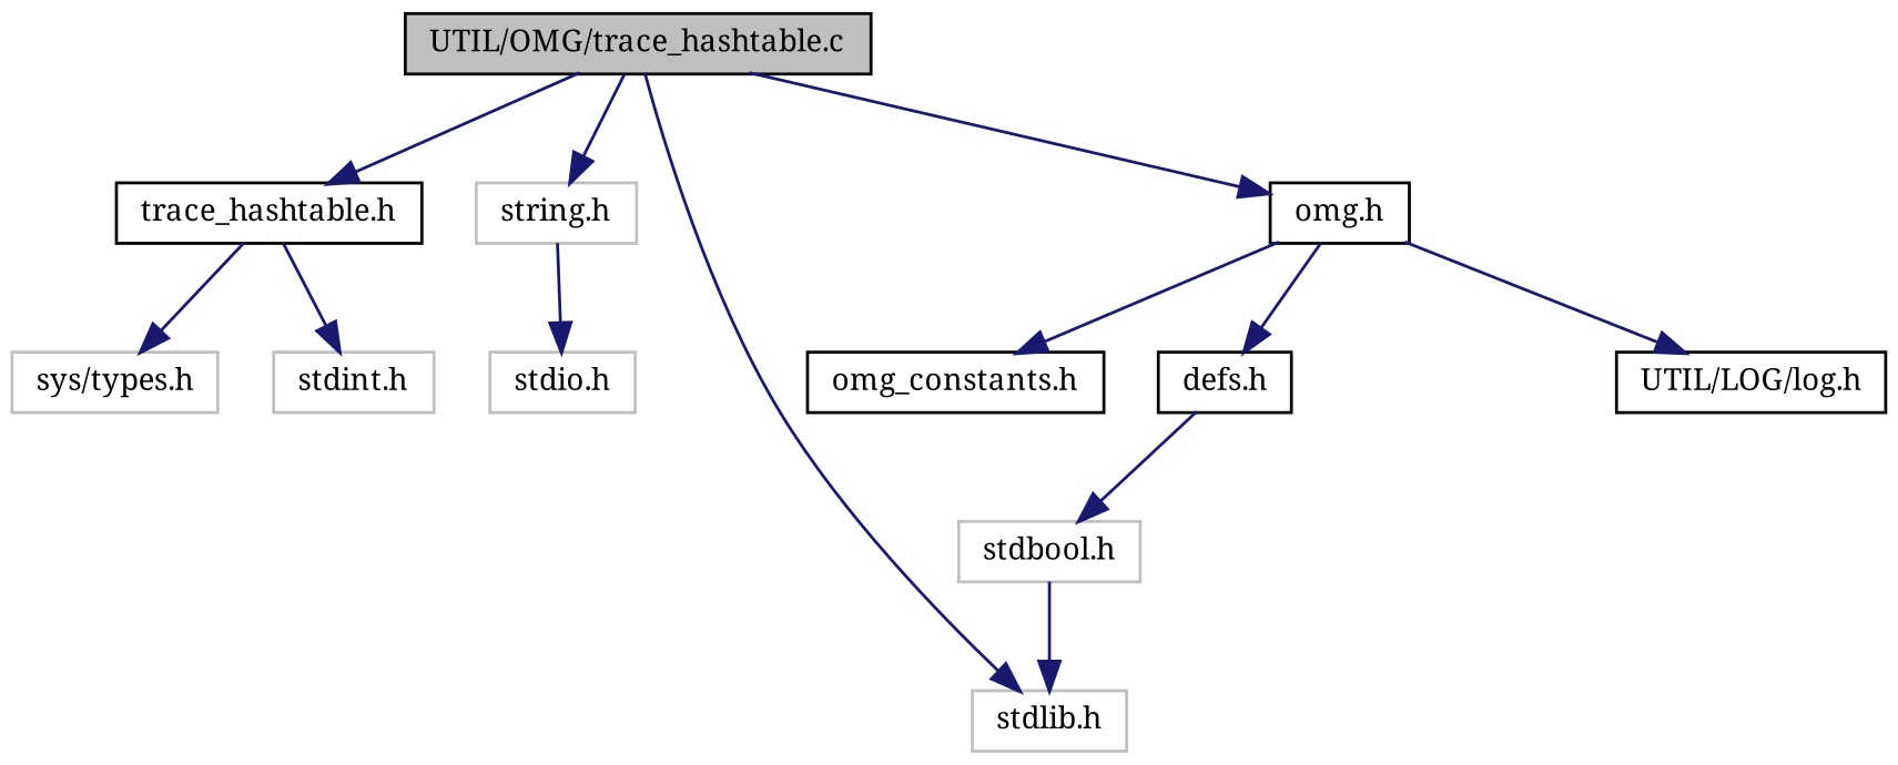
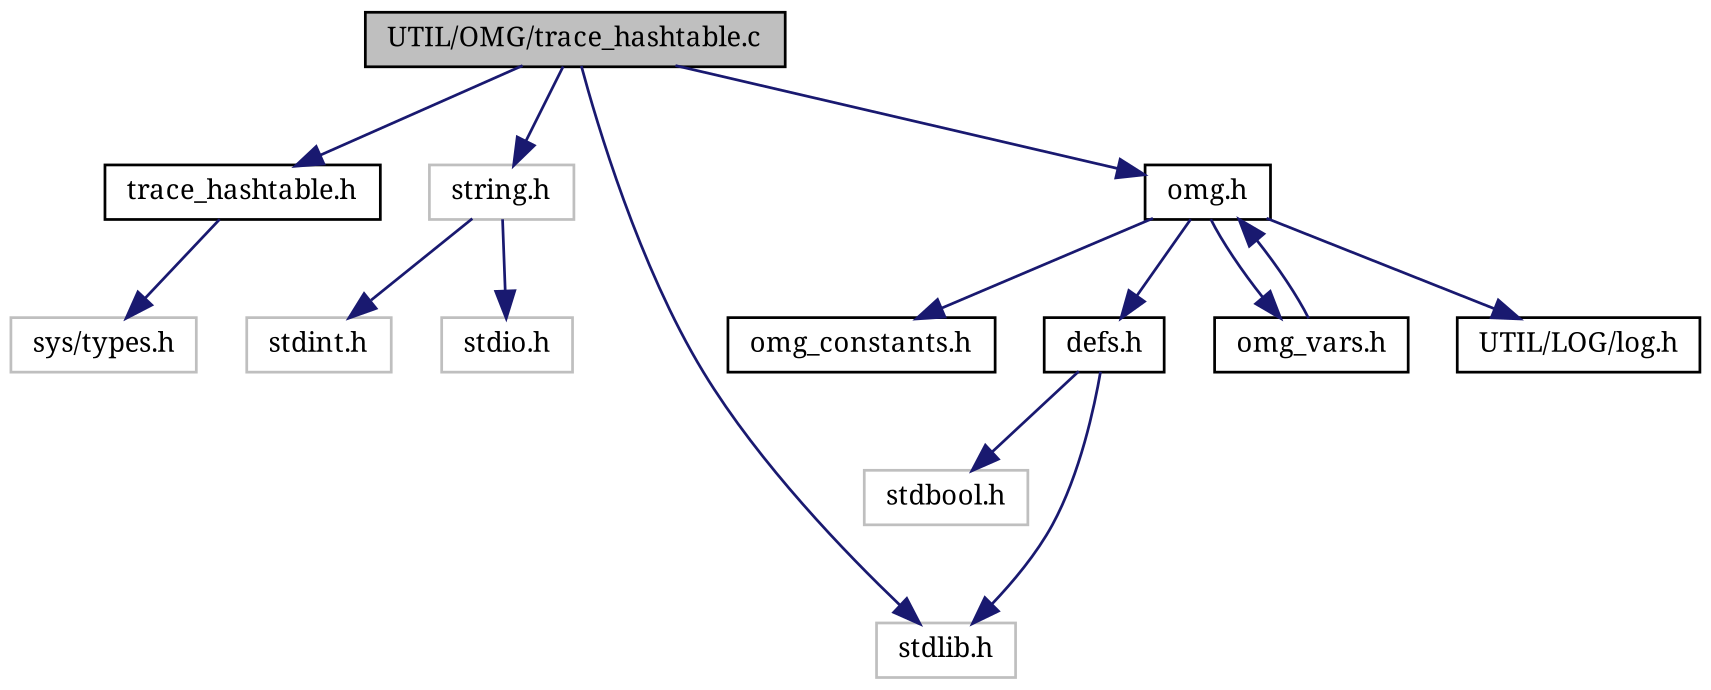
  digraph {
    fontname="Noto Serif"
    node [color=black fillcolor=white fontname="Noto Serif" fontsize=10 shape=record style=filled]
    edge [color=midnightblue fontname="Noto Serif" fontsize=10 labelfontname=Helvetica labelfontsize=10 style=solid]
    n1 [fillcolor=grey75 fontcolor=black height=0.2 label="UTIL/OMG/trace_hashtable.c" width=0.4]
    n2 [height=0.2 label="trace_hashtable.h" width=0.4]
    n3 [color=grey75 height=0.2 label="stdlib.h" width=0.4]
    n4 [color=grey75 height=0.2 label="string.h" width=0.4]
    n5 [height=0.2 label="omg.h" width=0.4]
    n6 [color=grey75 height=0.2 label="stdio.h" width=0.4]
    n7 [color=grey75 height=0.2 label="sys/types.h" width=0.4]
    n8 [color=grey75 height=0.2 label="stdint.h" width=0.4]
    n9 [height=0.2 label="omg_constants.h" width=0.4]
    n10 [height=0.2 label="defs.h" width=0.4]
+   n11 [height=0.2 label="omg_vars.h" width=0.4]
    n12 [height=0.2 label="UTIL/LOG/log.h" width=0.4]
    n13 [color=grey75 height=0.2 label="stdbool.h" width=0.4]
    n1 -> n2
    n1 -> n3
    n1 -> n4
    n1 -> n5
    n2 -> n7
-   n2 -> n8
+   n4 -> n8
    n4 -> n6
    n5 -> n9
    n5 -> n10
+   n5 -> n11
    n5 -> n12
-   n13 -> n3
+   n10 -> n3
    n10 -> n13
+   n11 -> n5
  }
